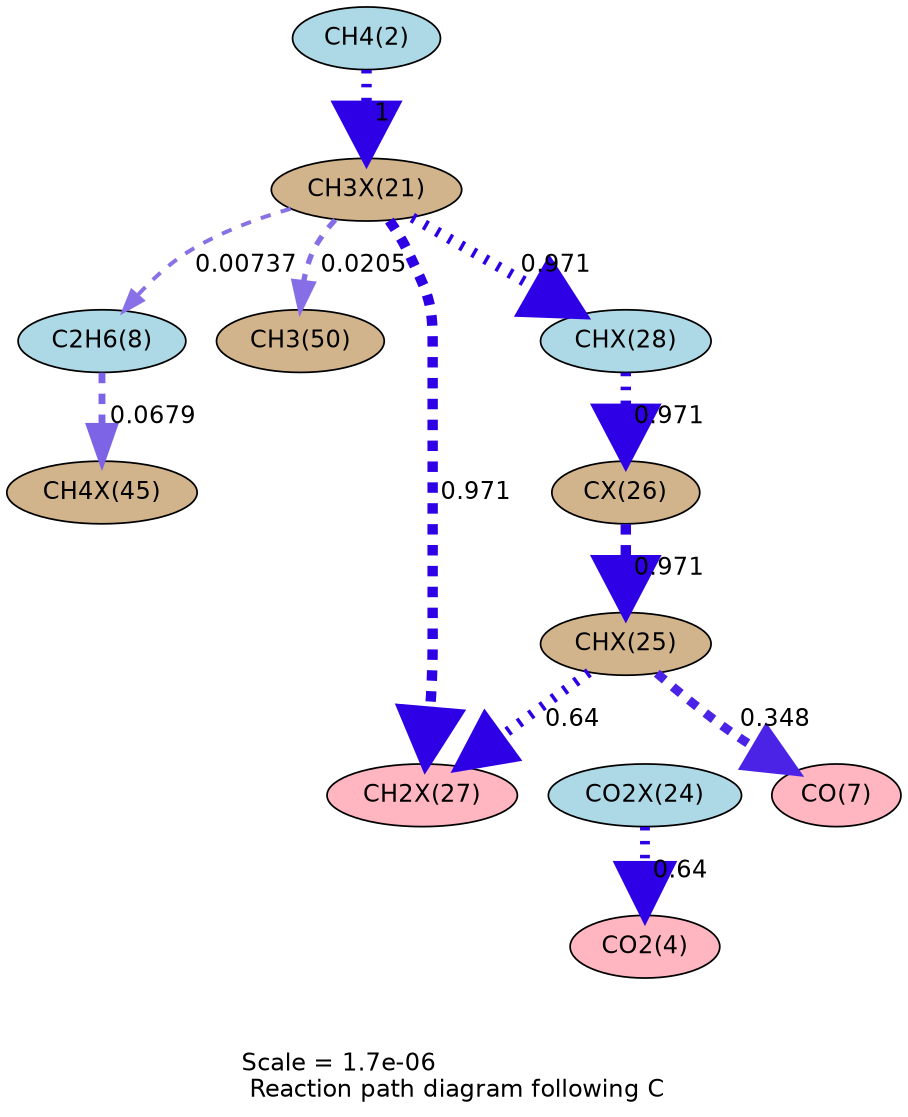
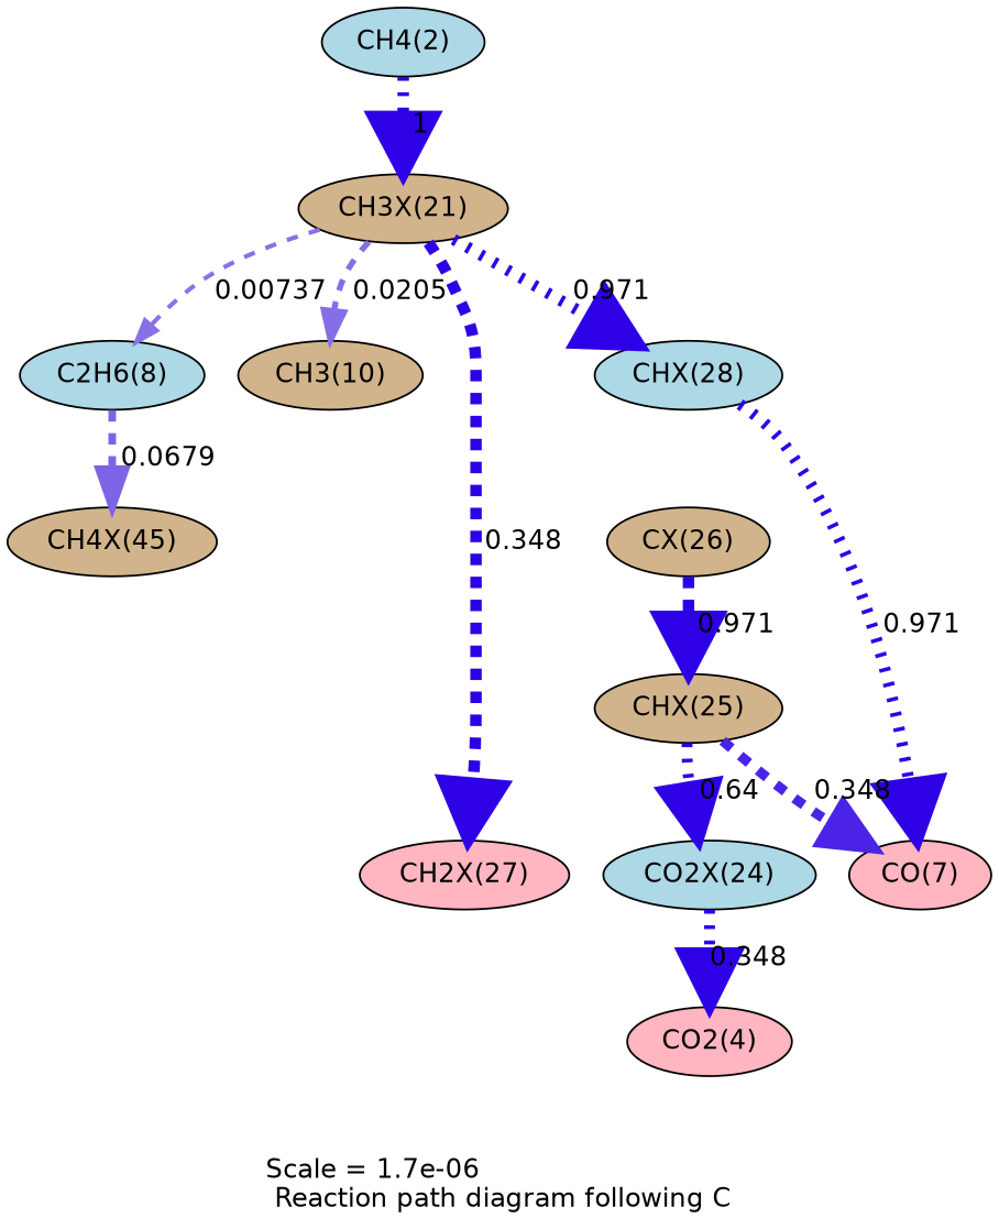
  digraph {
    fontname=Helvetica
    label="Scale = 1.7e-06\l Reaction path diagram following C"
    node [fillcolor=tan fontname=Helvetica style=filled]
    edge [arrowsize=2.99 color="0.7, 1.47, 0.9" fontname=Helvetica penwidth=5.98 style=dashed]
    n1 [fillcolor=lightblue label="CH4(2)"]
    n2 [label="CH3X(21)"]
    n3 [label="CH4X(45)"]
    n4 [fillcolor=lightblue label="C2H6(8)"]
-   n5 [label="CH3(50)"]
+   n5 [label="CH3(10)"]
    n6 [fillcolor=lightpink label="CH2X(27)"]
    n7 [fillcolor=lightblue label="CHX(28)"]
    n8 [label="CX(26)"]
    n9 [label="CHX(25)"]
    n10 [fillcolor=lightpink label="CO(7)"]
    n11 [fillcolor=lightblue label="CO2X(24)"]
    n12 [fillcolor=lightpink label="CO2(4)"]
    n1 -> n2 [arrowsize=3 color="0.7, 1.5, 0.9" label=" 1" penwidth=6 style=dotted]
    n2 -> n4 [arrowsize=1.15 color="0.7, 0.507, 0.9" label=" 0.00737" penwidth=2.29]
    n2 -> n5 [arrowsize=1.53 color="0.7, 0.52, 0.9" label=" 0.0205" penwidth=3.07]
-   n2 -> n6 [label=" 0.971"]
+   n2 -> n6 [label=" 0.348"]
    n2 -> n7 [label=" 0.971" style=dotted]
    n4 -> n3 [arrowsize=1.98 color="0.7, 0.568, 0.9" label=" 0.0679" penwidth=3.97]
-   n7 -> n8 [label=" 0.971" style=dotted]
+   n7 -> n10 [label=" 0.971" style=dotted]
    n8 -> n9 [label=" 0.971"]
    n9 -> n10 [arrowsize=2.6 color="0.7, 0.848, 0.9" label=" 0.348" penwidth=5.2]
-   n9 -> n6 [arrowsize=2.83 color="0.7, 1.14, 0.9" label=" 0.64" penwidth=5.66 style=dotted]
-   n11 -> n12 [arrowsize=2.83 color="0.7, 1.14, 0.9" label=" 0.64" penwidth=5.66 style=dotted]
+   n9 -> n11 [arrowsize=2.83 color="0.7, 1.14, 0.9" label=" 0.64" penwidth=5.66 style=dotted]
+   n11 -> n12 [arrowsize=2.83 color="0.7, 1.14, 0.9" label=" 0.348" penwidth=5.66 style=dotted]
  }
